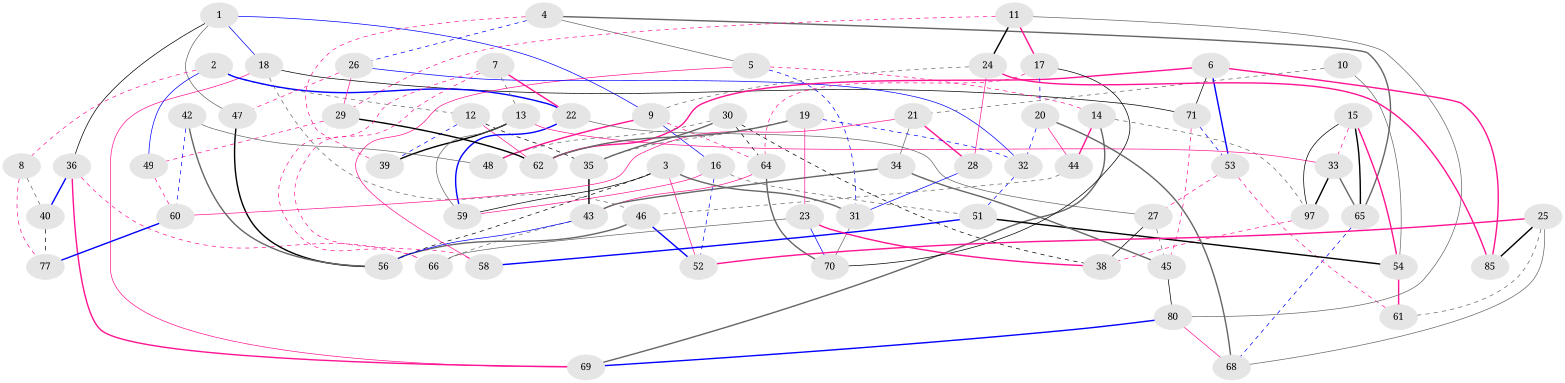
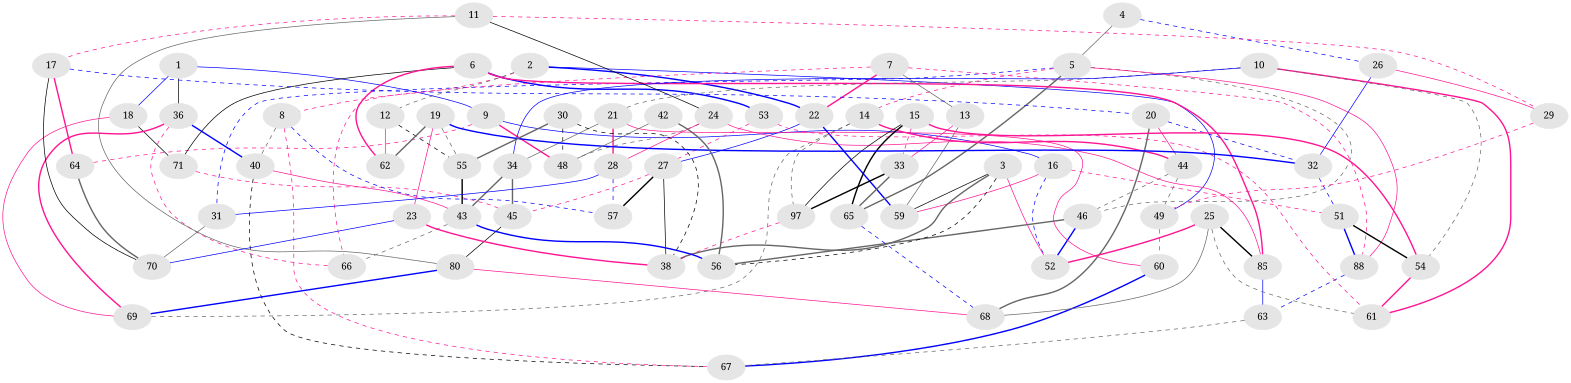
  graph {
    fontname="Noto Serif"
    node [color=gray90 fontname="Noto Serif" style=filled]
    edge [color=deeppink fontname="Noto Serif" style=dashed]
    1
    9
    18
    36
-   47
    16
    48
    64
    n9 [label=71]
    69
    46
    66
    40
    56
    2
    8
    12
    22
    49
-   67 [label=77]
-   39
+   57
+   67
    62
-   35
+   35 [label=55]
    59
    27
    60
    3
    31
    52
    70
    4
    5
    26
    65
    14
-   58
+   58 [label=88]
    29
    32
    68
    n41 [label=97]
    44
+   63
    6
    53
    n46 [label=85]
    45
    61
    7
    13
    33
    43
    51
    10
    21
    34
    54
    28
    11
    17
    24
    n62 [label=80]
    20
    38
    15
    19
    23
    25
    30
    42
    1 -- 9 [color=blue style=solid]
    1 -- 18 [color=blue style=solid]
    1 -- 36 [color=black style=solid]
-   1 -- 47 [color=gray40 style=solid]
    9 -- 16 [color=blue style=solid]
    9 -- 48 [style=bold]
    9 -- 64
    18 -- n9 [color=black style=solid]
    18 -- 69 [style=solid]
-   18 -- 46 [color=gray40]
+   5 -- 46 [color=gray40]
    36 -- 69 [style=bold]
    36 -- 66
    36 -- 40 [color=blue style=bold]
-   47 -- 56 [color=black style=bold]
    16 -- 59 [style=solid]
    16 -- 52 [color=blue]
-   16 -- 51 [color=gray40]
+   16 -- 51
    64 -- 70 [color=gray40 style=bold]
-   n9 -- 53 [color=blue]
    n9 -- 45
    46 -- 56 [color=gray40 style=bold]
    46 -- 52 [color=blue style=bold]
    40 -- 67 [color=black]
-   64 -- 43 [style=solid]
+   40 -- 43 [style=solid]
    2 -- 8
    2 -- 12 [color=gray40]
    2 -- 22 [color=blue style=bold]
    2 -- 49 [color=blue style=solid]
    8 -- 40 [color=gray40]
+   8 -- 57 [color=blue]
    8 -- 67
-   12 -- 39 [color=blue]
    12 -- 62 [style=solid]
    12 -- 35 [color=black]
    22 -- 59 [color=blue style=bold]
-   22 -- 27 [color=gray40 style=solid]
+   22 -- 27 [color=blue style=solid]
    49 -- 60
    35 -- 43 [color=black style=bold]
-   27 -- 45 [color=gray40]
+   27 -- 57 [color=black style=bold]
+   27 -- 45
    27 -- 38 [color=black style=solid]
    60 -- 67 [color=blue style=bold]
    3 -- 56 [color=black]
    3 -- 59 [color=black style=solid]
-   3 -- 31 [color=gray40 style=bold]
+   3 -- 38 [color=gray40 style=bold]
    3 -- 52 [style=solid]
    31 -- 70 [color=gray40 style=solid]
-   4 -- 39
    4 -- 5 [color=gray40 style=solid]
    4 -- 26 [color=blue]
-   4 -- 65 [color=gray40 style=bold]
+   5 -- 65 [color=gray40 style=bold]
    5 -- 31 [color=blue]
    5 -- 14
    5 -- 58 [style=solid]
-   26 -- 47
    26 -- 29 [style=solid]
    26 -- 32 [color=blue style=solid]
    65 -- 68 [color=blue]
-   14 -- 69 [color=gray40 style=bold]
+   14 -- 69 [color=gray40]
    14 -- n41 [color=gray40]
    14 -- 44 [style=bold]
+   58 -- 63 [color=blue]
    29 -- 49
-   29 -- 62 [color=black style=bold]
    32 -- 51 [color=blue]
    n41 -- 38
    44 -- 46 [color=gray40]
+   44 -- 49 [color=gray40]
+   63 -- 67 [color=gray40]
    6 -- n9 [color=black style=solid]
    6 -- 62 [style=bold]
    6 -- 53 [color=blue style=bold]
    6 -- n46 [style=bold]
    53 -- 27
    53 -- 61
+   n46 -- 63 [color=blue style=solid]
    45 -- n62 [color=black style=solid]
    7 -- 66
    7 -- 22 [style=bold]
    7 -- 58
-   7 -- 13 [color=gray40]
-   13 -- 39 [color=black style=bold]
+   7 -- 13 [color=gray40 style=solid]
    13 -- 59 [color=gray40 style=solid]
    13 -- 33 [style=solid]
    33 -- 65 [color=gray40 style=bold]
    33 -- n41 [color=black style=bold]
    43 -- 66 [color=gray40]
-   43 -- 56 [color=blue style=solid]
+   43 -- 56 [color=blue style=bold]
    51 -- 58 [color=blue style=bold]
    51 -- 54 [color=black style=bold]
+   10 -- 61 [style=bold]
    10 -- 21 [color=gray40]
-   10 -- 54 [color=gray40 style=solid]
+   10 -- 34 [color=blue style=solid]
+   10 -- 54 [color=gray40]
    21 -- 60 [style=solid]
    21 -- 34 [color=gray40 style=solid]
    21 -- 28 [style=bold]
    34 -- 45 [color=gray40 style=bold]
    34 -- 43 [color=gray40 style=bold]
    54 -- 61 [style=bold]
+   28 -- 57 [color=blue]
    28 -- 31 [color=blue style=solid]
    11 -- 29
-   11 -- 17 [style=bold]
-   11 -- 24 [color=black style=bold]
+   11 -- 17
+   11 -- 24 [color=black style=solid]
    11 -- n62 [color=gray40 style=solid]
-   17 -- 64
+   17 -- 64 [style=bold]
    17 -- 70 [color=black style=solid]
    17 -- 20 [color=blue]
-   24 -- 9 [color=gray40]
-   24 -- n46 [style=bold]
+   24 -- 48 [color=gray40]
+   24 -- n46 [style=solid]
    24 -- 28 [style=solid]
    n62 -- 69 [color=blue style=bold]
    n62 -- 68 [style=solid]
    20 -- 32 [color=blue]
    20 -- 68 [color=gray40 style=bold]
    20 -- 44 [style=solid]
    15 -- 65 [color=black style=bold]
    15 -- n41 [color=black style=solid]
    15 -- 33
    15 -- 54 [style=bold]
    19 -- 62 [color=gray40 style=bold]
    19 -- 35 [color=gray40]
-   19 -- 32 [color=blue]
+   19 -- 32 [color=blue style=bold]
    19 -- 23 [style=solid]
-   23 -- 66 [color=gray40 style=solid]
    23 -- 70 [color=blue style=solid]
    23 -- 38 [style=bold]
    25 -- 52 [style=bold]
    25 -- 68 [color=gray40 style=solid]
    25 -- n46 [color=black style=bold]
    25 -- 61 [color=gray40]
-   30 -- 48 [color=gray40]
-   30 -- 64 [color=black]
+   30 -- 48 [color=black]
    30 -- 35 [color=gray40 style=bold]
    30 -- 38 [color=black]
    42 -- 48 [color=gray40 style=solid]
    42 -- 56 [color=gray40 style=bold]
-   42 -- 60 [color=blue]
  }
